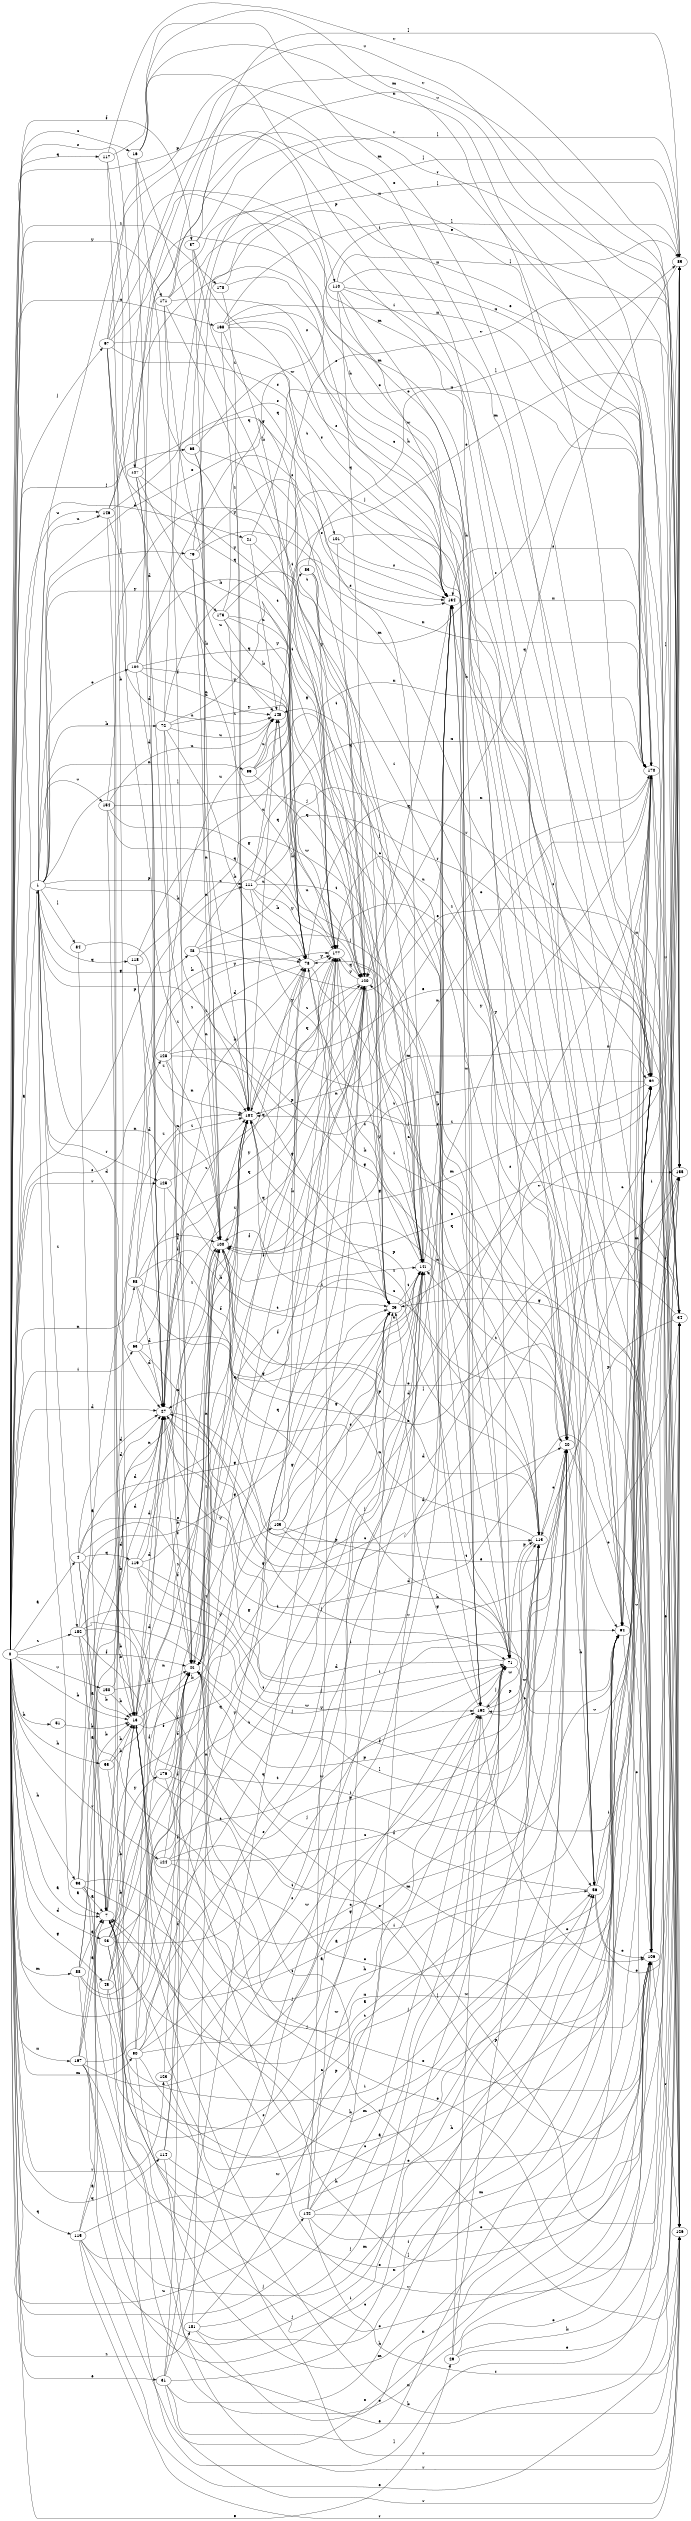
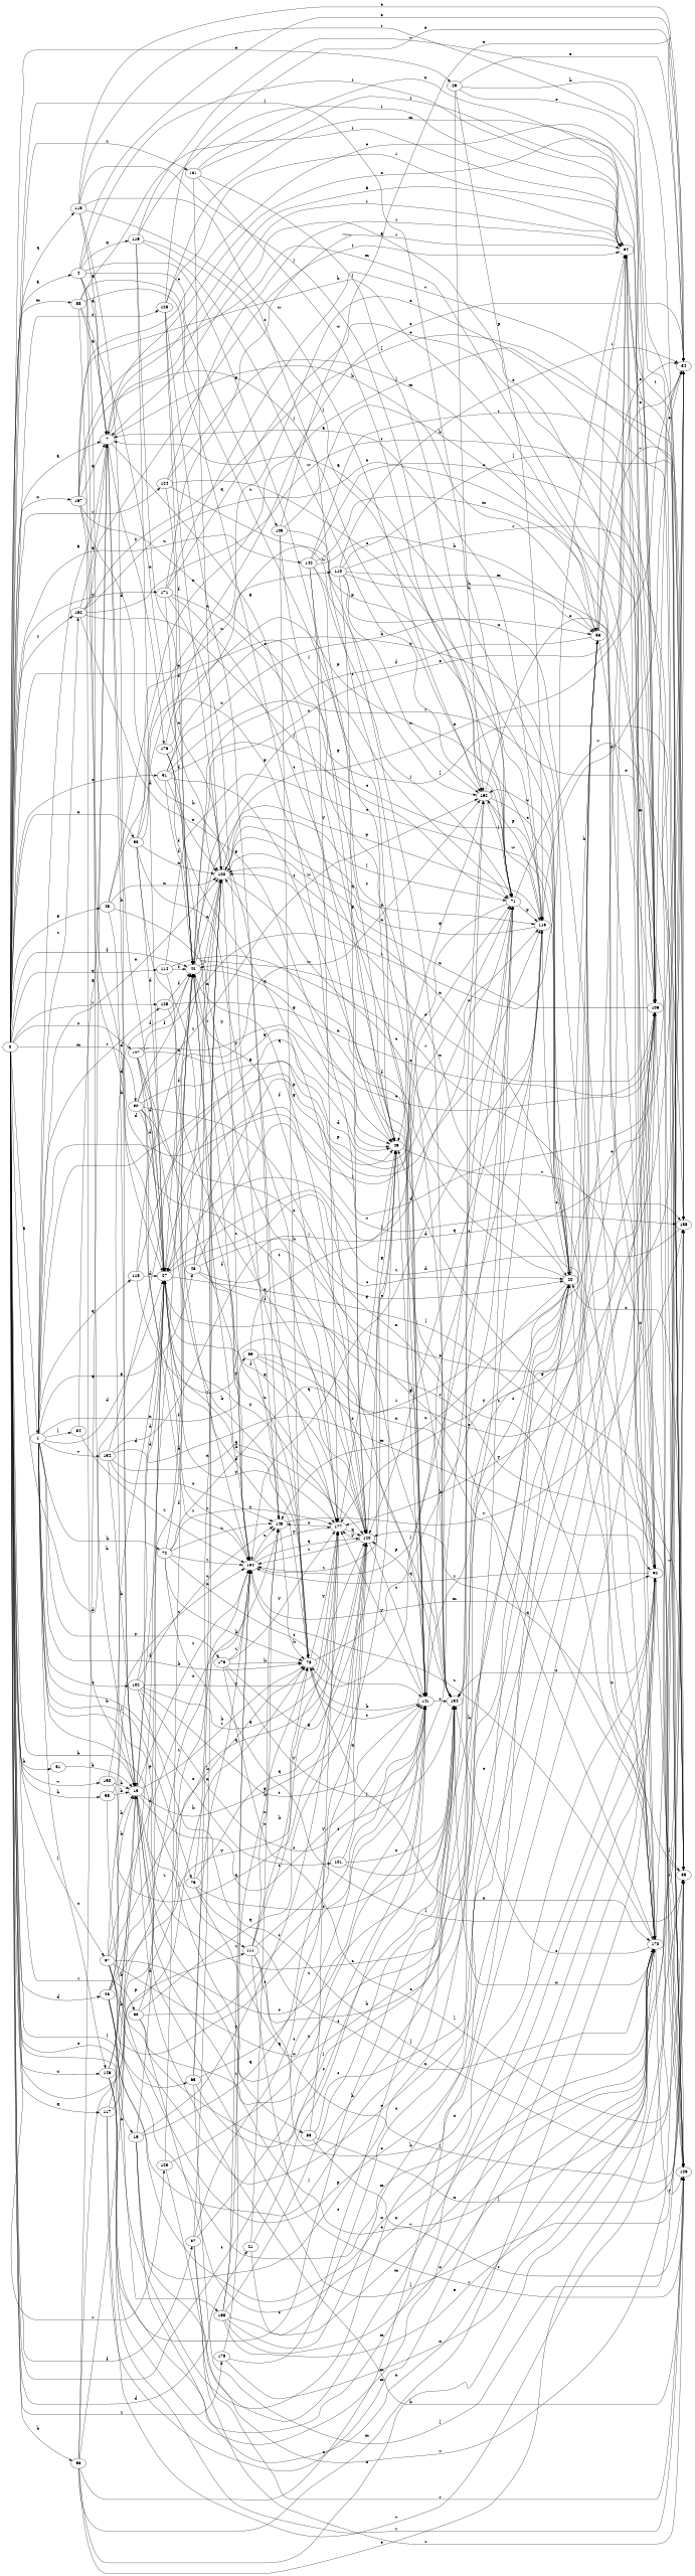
  strict digraph {
    rankdir=LR
    0
    1
    4
    7
    13
    16
    21
    23
    27
    29
    31
    37
    42
    45
    51
    n16 [label=93]
    55
    63
    65
    67
    71
    88
    90
    98
    110
    111
    114
    115
    117
    123
    124
    125
    127
    128
    141
    142
    146
    150
    167
    168
    171
    178
    181
    182
    48
    72
    78
    79
    83
    84
    99
    100
    101
    102
    113
    118
    154
    155
    173
    34
    49
    64
    105
    119
    56
    106
    176
    20
    85
    184
    92
    120
    170
    177
    148
    162
    126
    134
    0 -> 1 [label=a]
    0 -> 4 [label=a]
    0 -> 7 [label=a]
    0 -> 13 [label=b]
    0 -> 16 [label=c]
    0 -> 21 [label=d]
    0 -> 23 [label=d]
    0 -> 27 [label=d]
    0 -> 29 [label=e]
    0 -> 31 [label=e]
    0 -> 37 [label=f]
    0 -> 42 [label=f]
    0 -> 45 [label=g]
    0 -> 51 [label=h]
    0 -> n16 [label=h]
    0 -> 55 [label=h]
    0 -> 63 [label=i]
    0 -> 65 [label=j]
    0 -> 67 [label=j]
    0 -> 71 [label=j]
    0 -> 88 [label=m]
    0 -> 90 [label=m]
    0 -> 98 [label=n]
    0 -> 110 [label=p]
    0 -> 111 [label=p]
    0 -> 114 [label=q]
    0 -> 115 [label=q]
    0 -> 117 [label=q]
    0 -> 123 [label=r]
    0 -> 124 [label=r]
    0 -> 125 [label=r]
    0 -> 127 [label=s]
    0 -> 128 [label=s]
    0 -> 141 [label=t]
    0 -> 142 [label=u]
    0 -> 146 [label=u]
    0 -> 150 [label=v]
    0 -> 167 [label=x]
    0 -> 168 [label=x]
    0 -> 171 [label=y]
    0 -> 178 [label=z]
    0 -> 181 [label=z]
    0 -> 182 [label=z]
    1 -> 7 [label=a]
    1 -> 27 [label=d]
    1 -> 111 [label=p]
    1 -> 125 [label=r]
    1 -> 146 [label=u]
    1 -> 182 [label=z]
    1 -> 48 [label=g]
    1 -> 72 [label=k]
    1 -> 78 [label=k]
    1 -> 79 [label=l]
    1 -> 83 [label=l]
    1 -> 84 [label=l]
    1 -> 99 [label=n]
    1 -> 100 [label=n]
    1 -> 101 [label=o]
    1 -> 102 [label=o]
    1 -> 113 [label=p]
    1 -> 118 [label=q]
    1 -> 154 [label=v]
    1 -> 155 [label=v]
    1 -> 173 [label=y]
    4 -> 7 [label=a]
    4 -> 13 [label=b]
    4 -> 27 [label=d]
    4 -> 34 [label=e]
    4 -> 49 [label=g]
    4 -> 64 [label=i]
    4 -> 105 [label=o]
    4 -> 119 [label=q]
    7 -> 13 [label=b]
    7 -> 27 [label=d]
    7 -> 49 [label=g]
    7 -> 64 [label=i]
    7 -> 56 [label=h]
    7 -> 106 [label=o]
    7 -> 176 [label=y]
    13 -> 27 [label=d]
    13 -> 141 [label=t]
    13 -> 78 [label=k]
    13 -> 155 [label=v]
    13 -> 49 [label=g]
    13 -> 56 [label=h]
    13 -> 20 [label=c]
    13 -> 85 [label=l]
    13 -> 184 [label=z]
    16 -> 27 [label=d]
    16 -> 113 [label=p]
    16 -> 92 [label=m]
    16 -> 120 [label=q]
    16 -> 170 [label=x]
    16 -> 177 [label=y]
    21 -> 141 [label=t]
    21 -> 170 [label=x]
    21 -> 148 [label=u]
    23 -> 13 [label=b]
    23 -> 27 [label=d]
    23 -> 42 [label=f]
    23 -> 71 [label=j]
    23 -> 141 [label=t]
    23 -> 106 [label=o]
    23 -> 92 [label=m]
    23 -> 177 [label=y]
    27 -> 42 [label=f]
    27 -> 78 [label=k]
    27 -> 20 [label=c]
    27 -> 85 [label=l]
    27 -> 184 [label=z]
    27 -> 120 [label=q]
    27 -> 177 [label=y]
    29 -> 113 [label=p]
    29 -> 155 [label=k]
    29 -> 34 [label=e]
    29 -> 106 [label=o]
    29 -> 162 [label=w]
    31 -> 42 [label=f]
    31 -> 141 [label=t]
    31 -> 56 [label=h]
    31 -> 20 [label=c]
    31 -> 120 [label=q]
    31 -> 170 [label=x]
    31 -> 126 [label=r]
    37 -> 141 [label=t]
    37 -> 100 [label=n]
    37 -> 155 [label=v]
    37 -> 120 [label=q]
    37 -> 126 [label=r]
    42 -> 100 [label=n]
    42 -> 113 [label=p]
    42 -> 34 [label=e]
    42 -> 49 [label=g]
    42 -> 106 [label=o]
    42 -> 85 [label=l]
    42 -> 120 [label=q]
    45 -> 13 [label=b]
    45 -> 71 [label=j]
    45 -> 100 [label=n]
    45 -> 85 [label=l]
    45 -> 177 [label=y]
    51 -> 13 [label=b]
    n16 -> 7 [label=a]
    n16 -> 78 [label=k]
    n16 -> 34 [label=e]
    n16 -> 20 [label=c]
    n16 -> 184 [label=z]
    n16 -> 92 [label=m]
    n16 -> 170 [label=x]
    55 -> 13 [label=b]
    55 -> 106 [label=o]
    55 -> 184 [label=z]
    63 -> 27 [label=d]
    63 -> 71 [label=j]
    63 -> 141 [label=t]
    63 -> 120 [label=q]
    63 -> 170 [label=x]
    65 -> 141 [label=t]
    65 -> 100 [label=n]
    65 -> 85 [label=l]
    65 -> 184 [label=z]
    65 -> 134 [label=s]
    67 -> 13 [label=b]
    67 -> 56 [label=h]
    67 -> 106 [label=o]
    67 -> 92 [label=m]
    67 -> 120 [label=q]
    67 -> 170 [label=x]
    67 -> 148 [label=u]
    67 -> 162 [label=w]
    67 -> 134 [label=s]
    71 -> 27 [label=d]
    71 -> 141 [label=t]
    71 -> 113 [label=p]
    71 -> 155 [label=v]
    88 -> 7 [label=a]
    88 -> 27 [label=d]
    88 -> 141 [label=t]
    88 -> 100 [label=n]
    88 -> 64 [label=i]
    88 -> 120 [label=q]
    90 -> 27 [label=d]
    90 -> 42 [label=f]
    90 -> 141 [label=t]
    90 -> 113 [label=p]
    90 -> 170 [label=x]
    90 -> 177 [label=y]
    90 -> 162 [label=w]
    90 -> 134 [label=s]
    98 -> 27 [label=d]
    98 -> 100 [label=n]
    98 -> 113 [label=p]
    98 -> 34 [label=e]
    98 -> 49 [label=g]
    98 -> 184 [label=z]
    98 -> 177 [label=y]
    110 -> 34 [label=e]
    110 -> 56 [label=h]
    110 -> 85 [label=l]
    110 -> 92 [label=m]
    110 -> 120 [label=q]
    110 -> 170 [label=x]
    110 -> 162 [label=w]
+   110 -> 126 [label=r]
    111 -> 141 [label=t]
    111 -> 78 [label=k]
    111 -> 20 [label=c]
    111 -> 170 [label=x]
    111 -> 177 [label=y]
    111 -> 148 [label=u]
    111 -> 126 [label=r]
    114 -> 42 [label=f]
    114 -> 20 [label=c]
    114 -> 184 [label=z]
    114 -> 126 [label=r]
    115 -> 7 [label=a]
    115 -> 27 [label=d]
    115 -> 71 [label=j]
    115 -> 34 [label=e]
    115 -> 162 [label=w]
    115 -> 126 [label=r]
    115 -> 134 [label=s]
    117 -> 13 [label=b]
    117 -> 78 [label=k]
    117 -> 155 [label=v]
    117 -> 92 [label=m]
    123 -> 42 [label=f]
    123 -> 141 [label=t]
    123 -> 126 [label=r]
    124 -> 42 [label=f]
    124 -> 64 [label=i]
    124 -> 20 [label=c]
    124 -> 92 [label=m]
    124 -> 162 [label=w]
    125 -> 42 [label=f]
    125 -> 106 [label=o]
    125 -> 120 [label=q]
    127 -> 27 [label=d]
    127 -> 78 [label=k]
    127 -> 49 [label=g]
    127 -> 64 [label=i]
    127 -> 106 [label=o]
    127 -> 184 [label=z]
    127 -> 177 [label=y]
    128 -> 42 [label=f]
    128 -> 100 [label=n]
    128 -> 34 [label=e]
    128 -> 64 [label=i]
    128 -> 92 [label=m]
    128 -> 148 [label=u]
    141 -> 78 [label=k]
    141 -> 177 [label=y]
    141 -> 134 [label=s]
    142 -> 71 [label=j]
    142 -> 141 [label=t]
    142 -> 49 [label=g]
    142 -> 56 [label=h]
    142 -> 106 [label=o]
    142 -> 92 [label=m]
    142 -> 177 [label=y]
    142 -> 126 [label=r]
    146 -> 13 [label=b]
    146 -> 184 [label=z]
    146 -> 92 [label=m]
    146 -> 126 [label=r]
    146 -> 134 [label=s]
    150 -> 13 [label=b]
    150 -> 42 [label=f]
    150 -> 120 [label=q]
    167 -> 7 [label=a]
    167 -> 13 [label=b]
    167 -> 71 [label=j]
    167 -> 78 [label=k]
    167 -> 56 [label=h]
    167 -> 106 [label=o]
    167 -> 92 [label=m]
    167 -> 134 [label=s]
    168 -> 78 [label=k]
    168 -> 34 [label=e]
    168 -> 56 [label=h]
    168 -> 20 [label=c]
    168 -> 184 [label=z]
    168 -> 170 [label=x]
    168 -> 134 [label=s]
    171 -> 42 [label=f]
    171 -> 141 [label=t]
    171 -> 155 [label=v]
    171 -> 64 [label=i]
    171 -> 106 [label=o]
    171 -> 148 [label=u]
    171 -> 134 [label=s]
    178 -> 184 [label=z]
    178 -> 170 [label=x]
    178 -> 134 [label=s]
    181 -> 71 [label=j]
    181 -> 100 [label=n]
    181 -> 64 [label=i]
    181 -> 170 [label=x]
    181 -> 162 [label=w]
    182 -> 7 [label=a]
    182 -> 71 [label=j]
    182 -> 49 [label=g]
    182 -> 64 [label=i]
    182 -> 106 [label=o]
    182 -> 85 [label=l]
    182 -> 126 [label=r]
    48 -> 71 [label=j]
    48 -> 100 [label=n]
    48 -> 34 [label=e]
    48 -> 49 [label=g]
    48 -> 20 [label=c]
    48 -> 126 [label=r]
    72 -> 42 [label=f]
    72 -> 141 [label=t]
    72 -> 78 [label=k]
    72 -> 64 [label=i]
    72 -> 85 [label=l]
    72 -> 184 [label=z]
    72 -> 177 [label=y]
    72 -> 148 [label=u]
    78 -> 27 [label=d]
    78 -> 42 [label=f]
    78 -> 71 [label=j]
    78 -> 141 [label=t]
    78 -> 170 [label=x]
    78 -> 177 [label=y]
    79 -> 100 [label=n]
    79 -> 85 [label=l]
    79 -> 120 [label=q]
    79 -> 170 [label=x]
    79 -> 134 [label=s]
    83 -> 106 [label=o]
    83 -> 85 [label=l]
    83 -> 177 [label=y]
    83 -> 126 [label=r]
    84 -> 7 [label=a]
    84 -> 184 [label=z]
    99 -> 71 [label=j]
    99 -> 34 [label=e]
    99 -> 120 [label=q]
    99 -> 148 [label=u]
    99 -> 134 [label=s]
    100 -> 13 [label=b]
    100 -> 71 [label=j]
    100 -> 113 [label=p]
    100 -> 34 [label=e]
    100 -> 20 [label=c]
    100 -> 184 [label=z]
    101 -> 56 [label=h]
    101 -> 120 [label=q]
    101 -> 134 [label=s]
    102 -> 27 [label=d]
    102 -> 141 [label=t]
    102 -> 85 [label=l]
    102 -> 120 [label=q]
    102 -> 177 [label=y]
    102 -> 148 [label=u]
    102 -> 134 [label=s]
    113 -> 7 [label=a]
    113 -> 100 [label=n]
    113 -> 20 [label=c]
    113 -> 184 [label=z]
    113 -> 120 [label=q]
    113 -> 162 [label=w]
    118 -> 27 [label=d]
    118 -> 100 [label=n]
    118 -> 170 [label=x]
    118 -> 162 [label=w]
    154 -> 13 [label=b]
    154 -> 71 [label=j]
    154 -> 49 [label=g]
    154 -> 92 [label=m]
    154 -> 120 [label=q]
    154 -> 148 [label=u]
    155 -> 27 [label=d]
    173 -> 71 [label=j]
    173 -> 78 [label=k]
    173 -> 49 [label=g]
    173 -> 85 [label=l]
    173 -> 184 [label=z]
    173 -> 177 [label=y]
    34 -> 27 [label=d]
    34 -> 113 [label=p]
    49 -> 141 [label=t]
    49 -> 155 [label=v]
    49 -> 184 [label=z]
    64 -> 7 [label=a]
    64 -> 106 [label=o]
    64 -> 92 [label=m]
    64 -> 170 [label=x]
    64 -> 177 [label=y]
    105 -> 141 [label=t]
    105 -> 78 [label=k]
    105 -> 34 [label=e]
    105 -> 49 [label=g]
    105 -> 56 [label=h]
    119 -> 27 [label=d]
    119 -> 71 [label=j]
    119 -> 100 [label=n]
    119 -> 155 [label=v]
    119 -> 64 [label=i]
    119 -> 162 [label=w]
    56 -> 42 [label=f]
    56 -> 155 [label=v]
    56 -> 34 [label=e]
    56 -> 64 [label=i]
    56 -> 106 [label=o]
    106 -> 27 [label=d]
    106 -> 100 [label=n]
    106 -> 34 [label=e]
    106 -> 177 [label=y]
    106 -> 126 [label=r]
    176 -> 42 [label=f]
+   176 -> 100 [label=n]
    176 -> 113 [label=p]
    176 -> 106 [label=o]
    176 -> 184 [label=z]
    20 -> 7 [label=a]
    20 -> 42 [label=f]
    20 -> 141 [label=t]
    20 -> 78 [label=k]
    20 -> 56 [label=h]
    20 -> 106 [label=o]
    20 -> 170 [label=x]
    20 -> 148 [label=u]
    20 -> 162 [label=w]
    20 -> 134 [label=s]
    85 -> 64 [label=i]
    85 -> 20 [label=c]
    85 -> 120 [label=q]
    184 -> 42 [label=f]
    184 -> 113 [label=p]
    184 -> 92 [label=m]
    184 -> 120 [label=q]
    184 -> 177 [label=y]
    184 -> 148 [label=u]
    92 -> 7 [label=a]
    92 -> 100 [label=n]
    92 -> 85 [label=l]
    92 -> 184 [label=z]
    92 -> 134 [label=s]
    120 -> 42 [label=f]
    120 -> 141 [label=t]
    120 -> 49 [label=g]
    120 -> 184 [label=z]
    120 -> 177 [label=y]
    170 -> 27 [label=d]
    170 -> 100 [label=n]
    170 -> 155 [label=v]
    170 -> 184 [label=z]
    170 -> 126 [label=r]
    170 -> 134 [label=s]
    177 -> 42 [label=f]
    177 -> 49 [label=g]
    177 -> 120 [label=q]
    177 -> 148 [label=u]
    148 -> 78 [label=k]
    148 -> 155 [label=v]
    162 -> 71 [label=j]
    162 -> 113 [label=p]
    162 -> 49 [label=g]
    162 -> 106 [label=o]
    162 -> 20 [label=c]
    126 -> 13 [label=b]
    126 -> 49 [label=g]
    134 -> 100 [label=n]
    134 -> 120 [label=q]
    134 -> 170 [label=x]
    134 -> 162 [label=w]
  }
